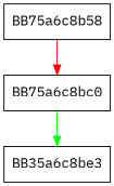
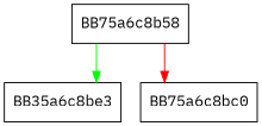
  digraph {
    fontname="IBM Plex Mono"
    splines=ortho
    node [fontname="IBM Plex Mono" shape=box]
    edge [fontname="IBM Plex Mono"]
    n1 [label=BB35a6c8be3]
    BB75a6c8b58
    BB75a6c8bc0
-   BB75a6c8bc0 -> n1 [color=green]
+   BB75a6c8b58 -> n1 [color=green]
    BB75a6c8b58 -> BB75a6c8bc0 [color=red]
  }
